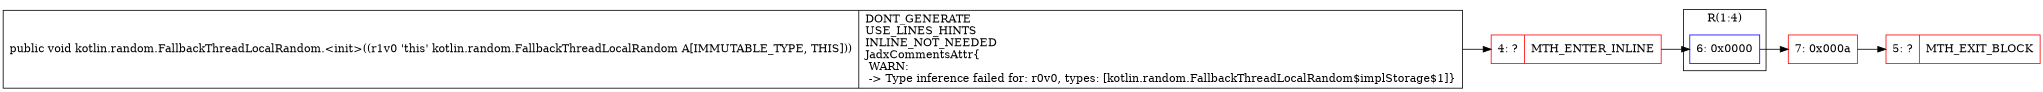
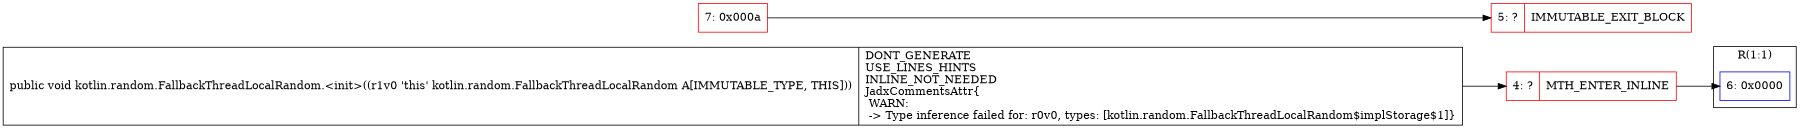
  digraph {
    rankdir=LR
    node [color=red shape=record]
    n1 [color=blue label="{6\:\ 0x0000}"]
    n2 [label="{7\:\ 0x000a}"]
-   n3 [label="{5\:\ ?|MTH_EXIT_BLOCK\l}"]
+   n3 [label="{5\:\ ?|IMMUTABLE_EXIT_BLOCK\l}"]
    n4 [label="{4\:\ ?|MTH_ENTER_INLINE\l}"]
    n5 [label="{public void kotlin.random.FallbackThreadLocalRandom.\<init\>((r1v0 'this' kotlin.random.FallbackThreadLocalRandom A[IMMUTABLE_TYPE, THIS]))  | DONT_GENERATE\lUSE_LINES_HINTS\lINLINE_NOT_NEEDED\lJadxCommentsAttr\{\l WARN: \l \-\> Type inference failed for: r0v0, types: [kotlin.random.FallbackThreadLocalRandom$implStorage$1]\}\l}" color=""]
    subgraph cluster_1 {
-     label="R(1:4)"
+     label="R(1:1)"
      n1
    }
-   n1 -> n2
    n2 -> n3
    n4 -> n1
    n5 -> n4
  }
